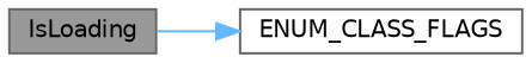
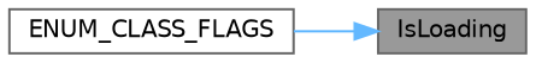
  digraph {
    rankdir=RL
    node [fontname=Helvetica fontsize=10 shape=box style=filled]
    n1 [color=gray40 fillcolor=grey60 fontcolor=black height=0.2 label=IsLoading width=0.4]
    n2 [color=grey40 fillcolor=white height=0.2 label=ENUM_CLASS_FLAGS width=0.4]
-   n2 -> n1 [color=steelblue1 dir=back fontname=Helvetica fontsize=10 labelfontname=Helvetica labelfontsize=10 style=solid]
+   n1 -> n2 [color=steelblue1 dir=back fontname=Helvetica fontsize=10 labelfontname=Helvetica labelfontsize=10 style=solid]
  }
